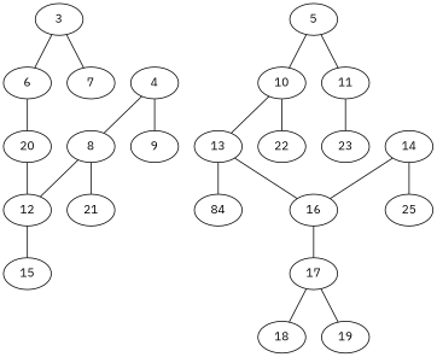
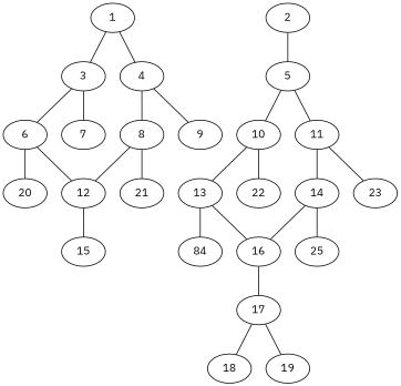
  graph {
    fontname="IBM Plex Sans"
    node [chem=C fontname="IBM Plex Sans"]
    edge [fontname="IBM Plex Sans" valence=1]
+   1
    3
    4
+   2 [chem=O]
    5
    6
    7 [chem=Cl]
    8
    9 [chem=Cl]
    10
    11
    12
    20 [chem=H]
    21 [chem=H]
    13
    22 [chem=H]
    14
    23 [chem=H]
    15 [chem=Cl]
    16
    n21 [chem=H label=84]
    25 [chem=H]
    17 [chem=N]
    18 [chem=O]
    19 [chem=O]
+   1 -- 3 [valence=2]
+   1 -- 4
    3 -- 6
    3 -- 7
    4 -- 8 [valence=2]
    4 -- 9
+   2 -- 5
    5 -- 10
    5 -- 11 [valence=2]
-   20 -- 12 [valence=2]
+   6 -- 12 [valence=2]
    6 -- 20
    8 -- 12
    8 -- 21
    10 -- 13 [valence=2]
    10 -- 22
+   11 -- 14
    11 -- 23
    12 -- 15
    13 -- 16
    13 -- n21
    14 -- 16 [valence=2]
    14 -- 25
    16 -- 17
    17 -- 18 [valence=2]
    17 -- 19
  }
